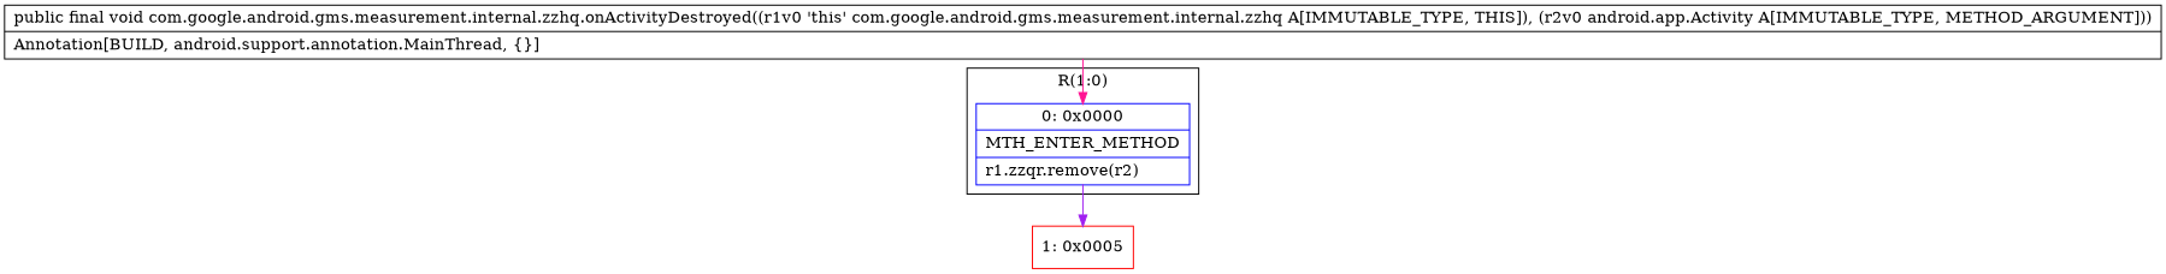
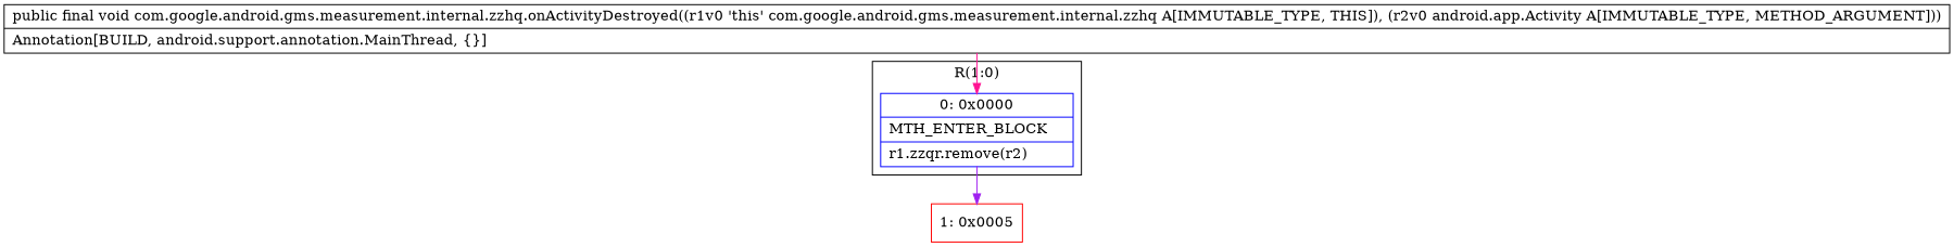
  digraph {
    node [shape=record]
-   n1 [color=blue label="{0\:\ 0x0000|MTH_ENTER_METHOD\l|r1.zzqr.remove(r2)\l}"]
+   n1 [color=blue label="{0\:\ 0x0000|MTH_ENTER_BLOCK\l|r1.zzqr.remove(r2)\l}"]
    n2 [color=red label="{1\:\ 0x0005}"]
    n3 [label="{public final void com.google.android.gms.measurement.internal.zzhq.onActivityDestroyed((r1v0 'this' com.google.android.gms.measurement.internal.zzhq A[IMMUTABLE_TYPE, THIS]), (r2v0 android.app.Activity A[IMMUTABLE_TYPE, METHOD_ARGUMENT]))  | Annotation[BUILD, android.support.annotation.MainThread, \{\}]\l}"]
    subgraph cluster_1 {
      label="R(1:0)"
      n1
    }
    n1 -> n2 [color=purple]
    n3 -> n1 [color=deeppink]
  }
